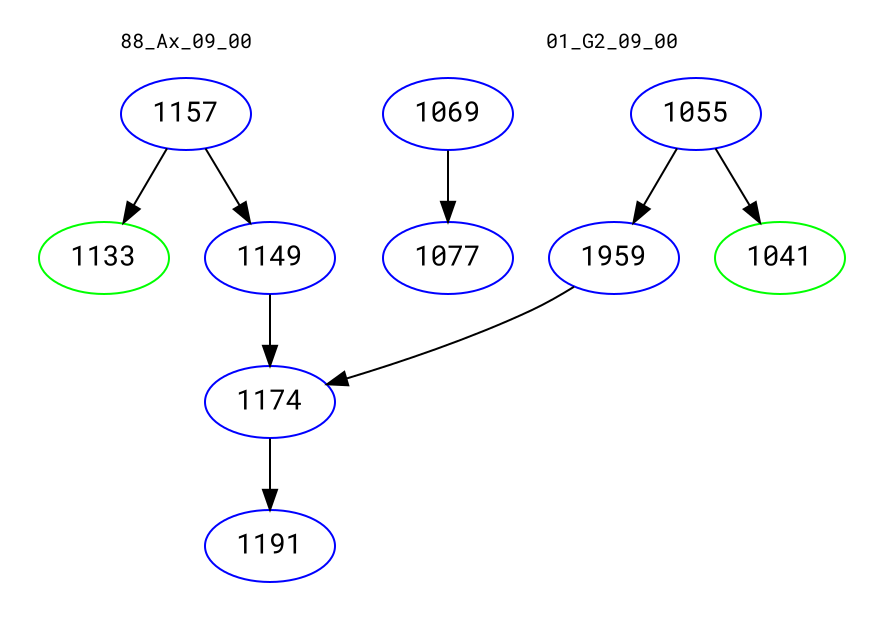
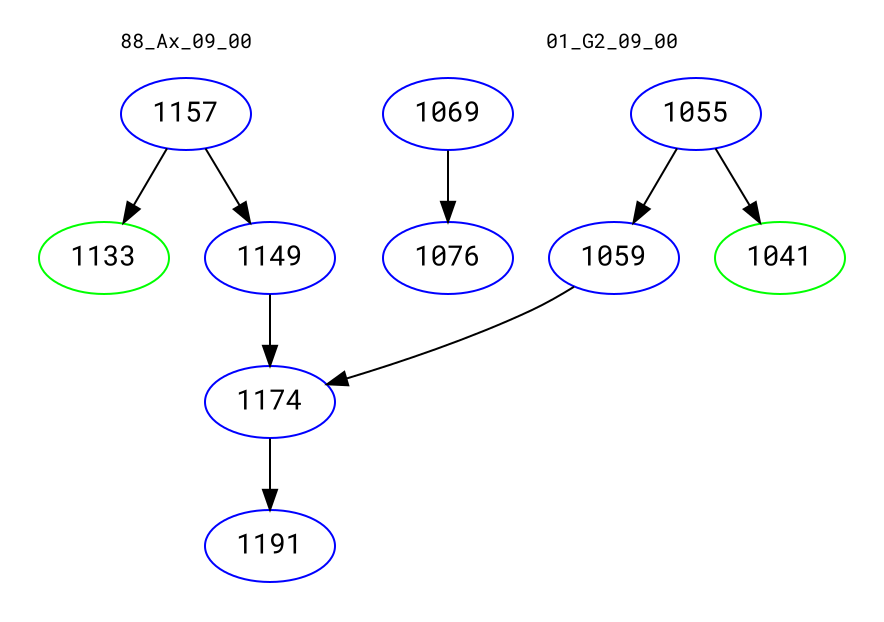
  digraph {
    fontname="Roboto Mono"
    node [color=blue fontname="Roboto Mono"]
    edge [color=black fontname="Roboto Mono"]
    n1 [label=1157]
    n2 [color=green label=1133]
    n3 [label=1149]
    n4 [label=1174]
    n5 [label=1191]
    n6 [label=1055]
-   n7 [label=1959]
+   n7 [label=1059]
    n8 [color=green label=1041]
    n9 [label=1069]
-   n10 [label=1077]
+   n10 [label=1076]
    subgraph cluster_1 {
      color=white
      fontsize=10
      label="88_Ax_09_00"
      n1
      n2
      n3
      n4
      n5
    }
    subgraph cluster_2 {
      color=white
      fontsize=10
      label="01_G2_09_00"
      n6
      n7
      n8
      n9
      n10
    }
    n1 -> n2
    n1 -> n3
    n3 -> n4
    n4 -> n5
    n6 -> n7
    n6 -> n8
    n7 -> n4
    n9 -> n10
  }
